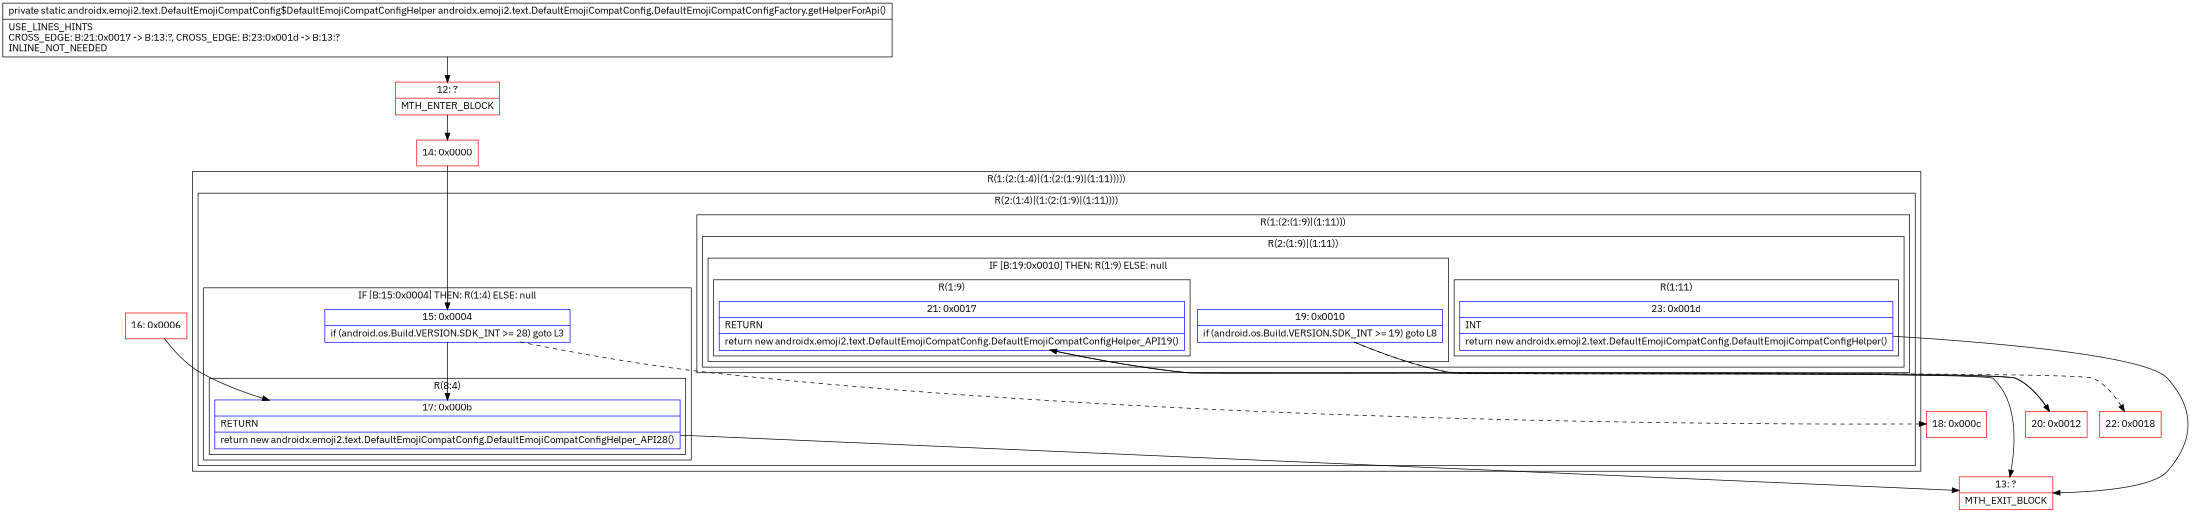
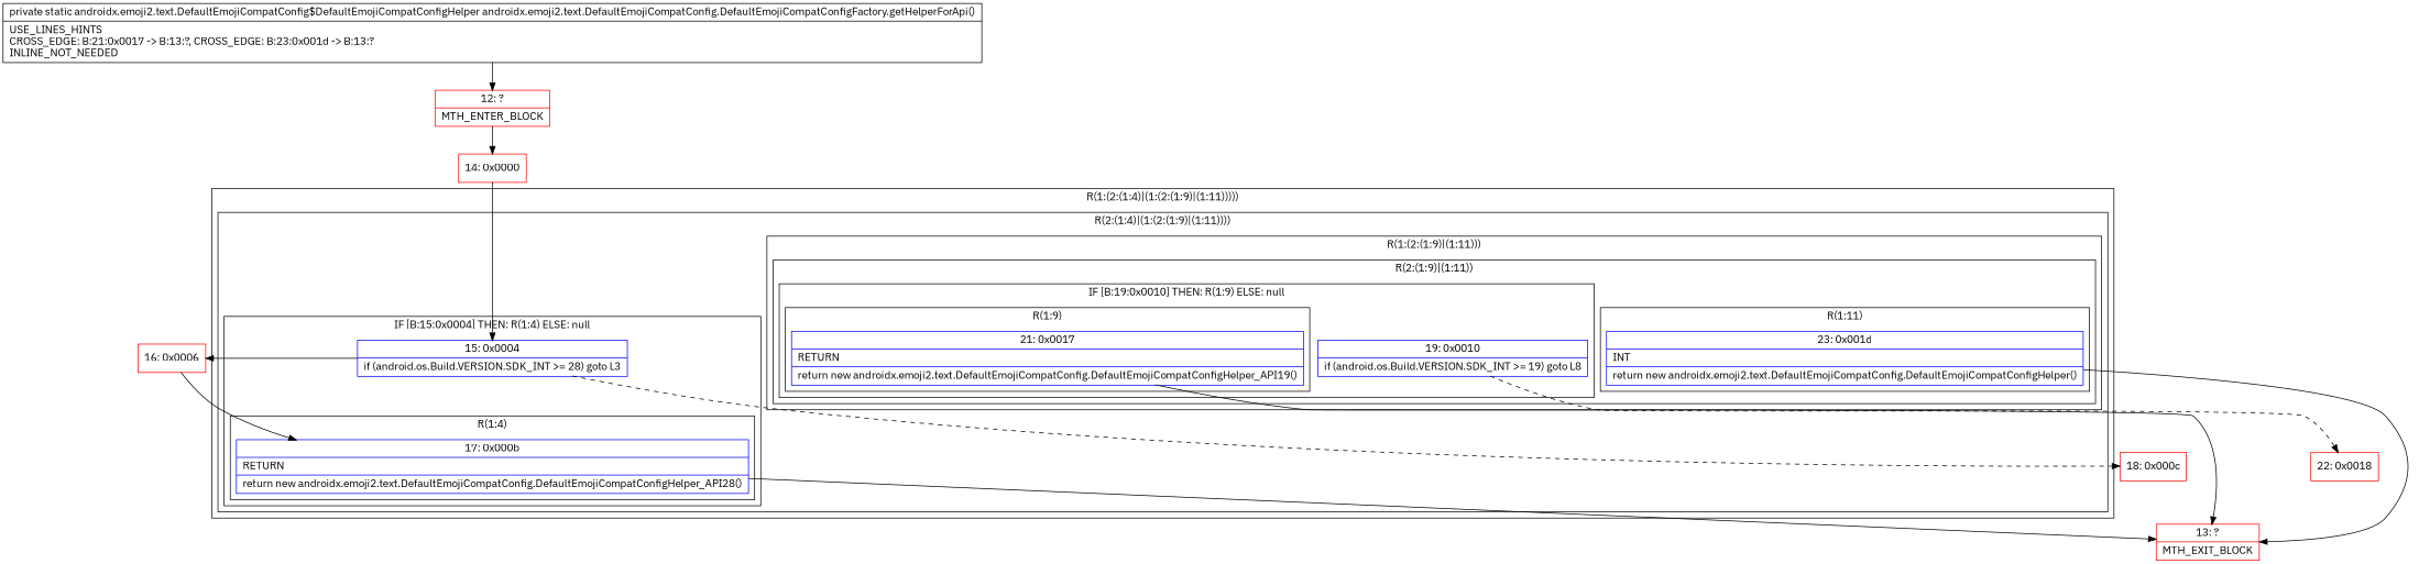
  digraph {
    fontname="IBM Plex Sans"
    node [color=red fontname="IBM Plex Sans" shape=record]
    edge [fontname="IBM Plex Sans"]
    n1 [color=blue label="{17\:\ 0x000b|RETURN\l|return new androidx.emoji2.text.DefaultEmojiCompatConfig.DefaultEmojiCompatConfigHelper_API28()\l}"]
    n2 [color=blue label="{15\:\ 0x0004|if (android.os.Build.VERSION.SDK_INT \>= 28) goto L3\l}"]
    n3 [color=blue label="{21\:\ 0x0017|RETURN\l|return new androidx.emoji2.text.DefaultEmojiCompatConfig.DefaultEmojiCompatConfigHelper_API19()\l}"]
    n4 [color=blue label="{19\:\ 0x0010|if (android.os.Build.VERSION.SDK_INT \>= 19) goto L8\l}"]
    n5 [color=blue label="{23\:\ 0x001d|INT\l|return new androidx.emoji2.text.DefaultEmojiCompatConfig.DefaultEmojiCompatConfigHelper()\l}"]
    n6 [label="{13\:\ ?|MTH_EXIT_BLOCK\l}"]
    n7 [label="{16\:\ 0x0006}"]
    n8 [label="{18\:\ 0x000c}"]
-   n9 [label="{20\:\ 0x0012}"]
    n10 [label="{22\:\ 0x0018}"]
    n11 [label="{12\:\ ?|MTH_ENTER_BLOCK\l}"]
    n12 [label="{14\:\ 0x0000}"]
    n13 [label="{private static androidx.emoji2.text.DefaultEmojiCompatConfig$DefaultEmojiCompatConfigHelper androidx.emoji2.text.DefaultEmojiCompatConfig.DefaultEmojiCompatConfigFactory.getHelperForApi()  | USE_LINES_HINTS\lCROSS_EDGE: B:21:0x0017 \-\> B:13:?, CROSS_EDGE: B:23:0x001d \-\> B:13:?\lINLINE_NOT_NEEDED\l}" color=""]
    subgraph cluster_1 {
      label="R(1:(2:(1:4)|(1:(2:(1:9)|(1:11)))))"
      subgraph cluster_2 {
        label="R(2:(1:4)|(1:(2:(1:9)|(1:11))))"
        subgraph cluster_3 {
          label="IF [B:15:0x0004] THEN: R(1:4) ELSE: null"
          n2
          subgraph cluster_4 {
-           label="R(8:4)"
+           label="R(1:4)"
            n1
          }
        }
        subgraph cluster_5 {
          label="R(1:(2:(1:9)|(1:11)))"
          subgraph cluster_6 {
            label="R(2:(1:9)|(1:11))"
            subgraph cluster_7 {
              label="IF [B:19:0x0010] THEN: R(1:9) ELSE: null"
              n4
              subgraph cluster_8 {
                label="R(1:9)"
                n3
              }
            }
            subgraph cluster_9 {
              label="R(1:11)"
              n5
            }
          }
        }
      }
    }
    n1 -> n6
-   n2 -> n1
+   n2 -> n7
    n2 -> n8 [style=dashed]
    n3 -> n6
-   n4 -> n9
    n4 -> n10 [style=dashed]
    n5 -> n6
    n7 -> n1
-   n9 -> n3
    n11 -> n12
    n12 -> n2
    n13 -> n11
  }
